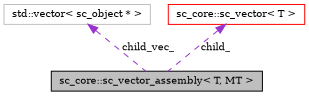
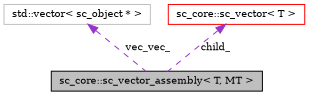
  digraph {
    fontname="DejaVu Serif"
    node [fillcolor=white fontname="DejaVu Serif" fontsize=10 shape=record style=filled]
    edge [color=darkorchid3 dir=back fontname="DejaVu Serif" fontsize=10 labelfontname=FreeSans labelfontsize=10 style=dashed]
    n1 [color=black fillcolor=grey75 fontcolor=black height=0.2 label="sc_core::sc_vector_assembly\< T, MT \>" width=0.4]
    n2 [color=grey75 height=0.2 label="std::vector\< sc_object * \>" width=0.4]
    n3 [color=red height=0.2 label="sc_core::sc_vector\< T \>" width=0.4]
-   n2 -> n1 [label=child_vec_]
+   n2 -> n1 [label=vec_vec_]
    n3 -> n1 [label=child_]
  }
